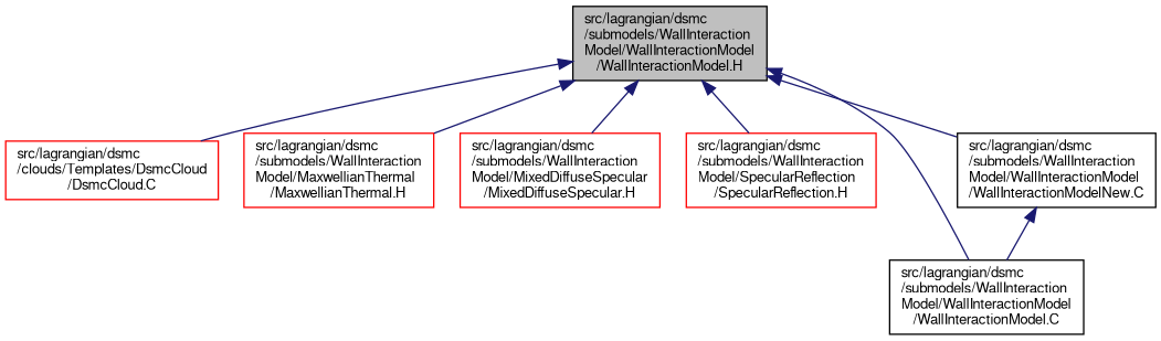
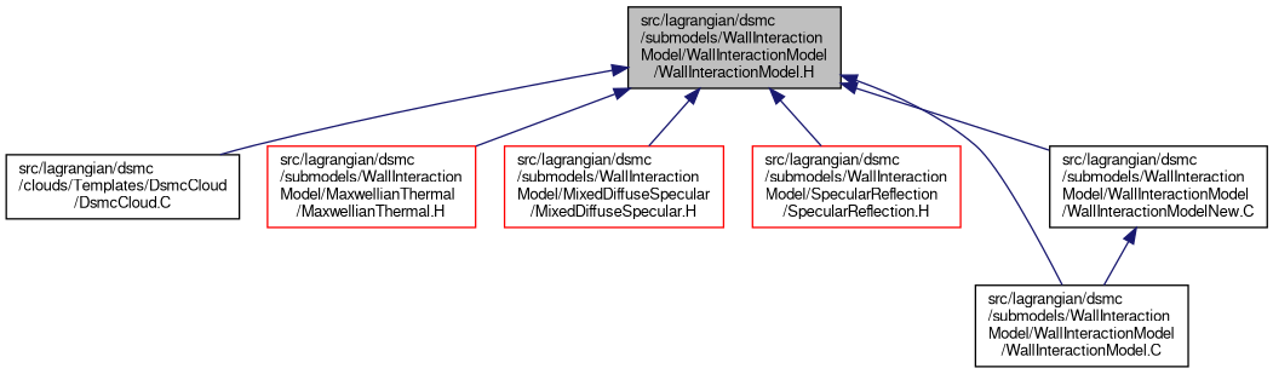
  digraph {
    node [color=black fontname=FreeSans fontsize=10 shape=record]
    edge [color=midnightblue dir=back fontname=FreeSans fontsize=10 labelfontname=FreeSans labelfontsize=10 style=solid]
    n1 [fillcolor=grey75 fontcolor=black height=0.2 label="src/lagrangian/dsmc\l/submodels/WallInteraction\lModel/WallInteractionModel\l/WallInteractionModel.H" style=filled width=0.4]
-   n2 [color=red height=0.2 label="src/lagrangian/dsmc\l/clouds/Templates/DsmcCloud\l/DsmcCloud.C" width=0.4]
+   n2 [height=0.2 label="src/lagrangian/dsmc\l/clouds/Templates/DsmcCloud\l/DsmcCloud.C" width=0.4]
    n3 [color=red height=0.2 label="src/lagrangian/dsmc\l/submodels/WallInteraction\lModel/MaxwellianThermal\l/MaxwellianThermal.H" width=0.4]
    n4 [color=red height=0.2 label="src/lagrangian/dsmc\l/submodels/WallInteraction\lModel/MixedDiffuseSpecular\l/MixedDiffuseSpecular.H" width=0.4]
    n5 [color=red height=0.2 label="src/lagrangian/dsmc\l/submodels/WallInteraction\lModel/SpecularReflection\l/SpecularReflection.H" width=0.4]
    n6 [height=0.2 label="src/lagrangian/dsmc\l/submodels/WallInteraction\lModel/WallInteractionModel\l/WallInteractionModel.C" width=0.4]
    n7 [height=0.2 label="src/lagrangian/dsmc\l/submodels/WallInteraction\lModel/WallInteractionModel\l/WallInteractionModelNew.C" width=0.4]
    n1 -> n2
    n1 -> n3
    n1 -> n4
    n1 -> n5
    n1 -> n6
    n1 -> n7
    n7 -> n6
  }
